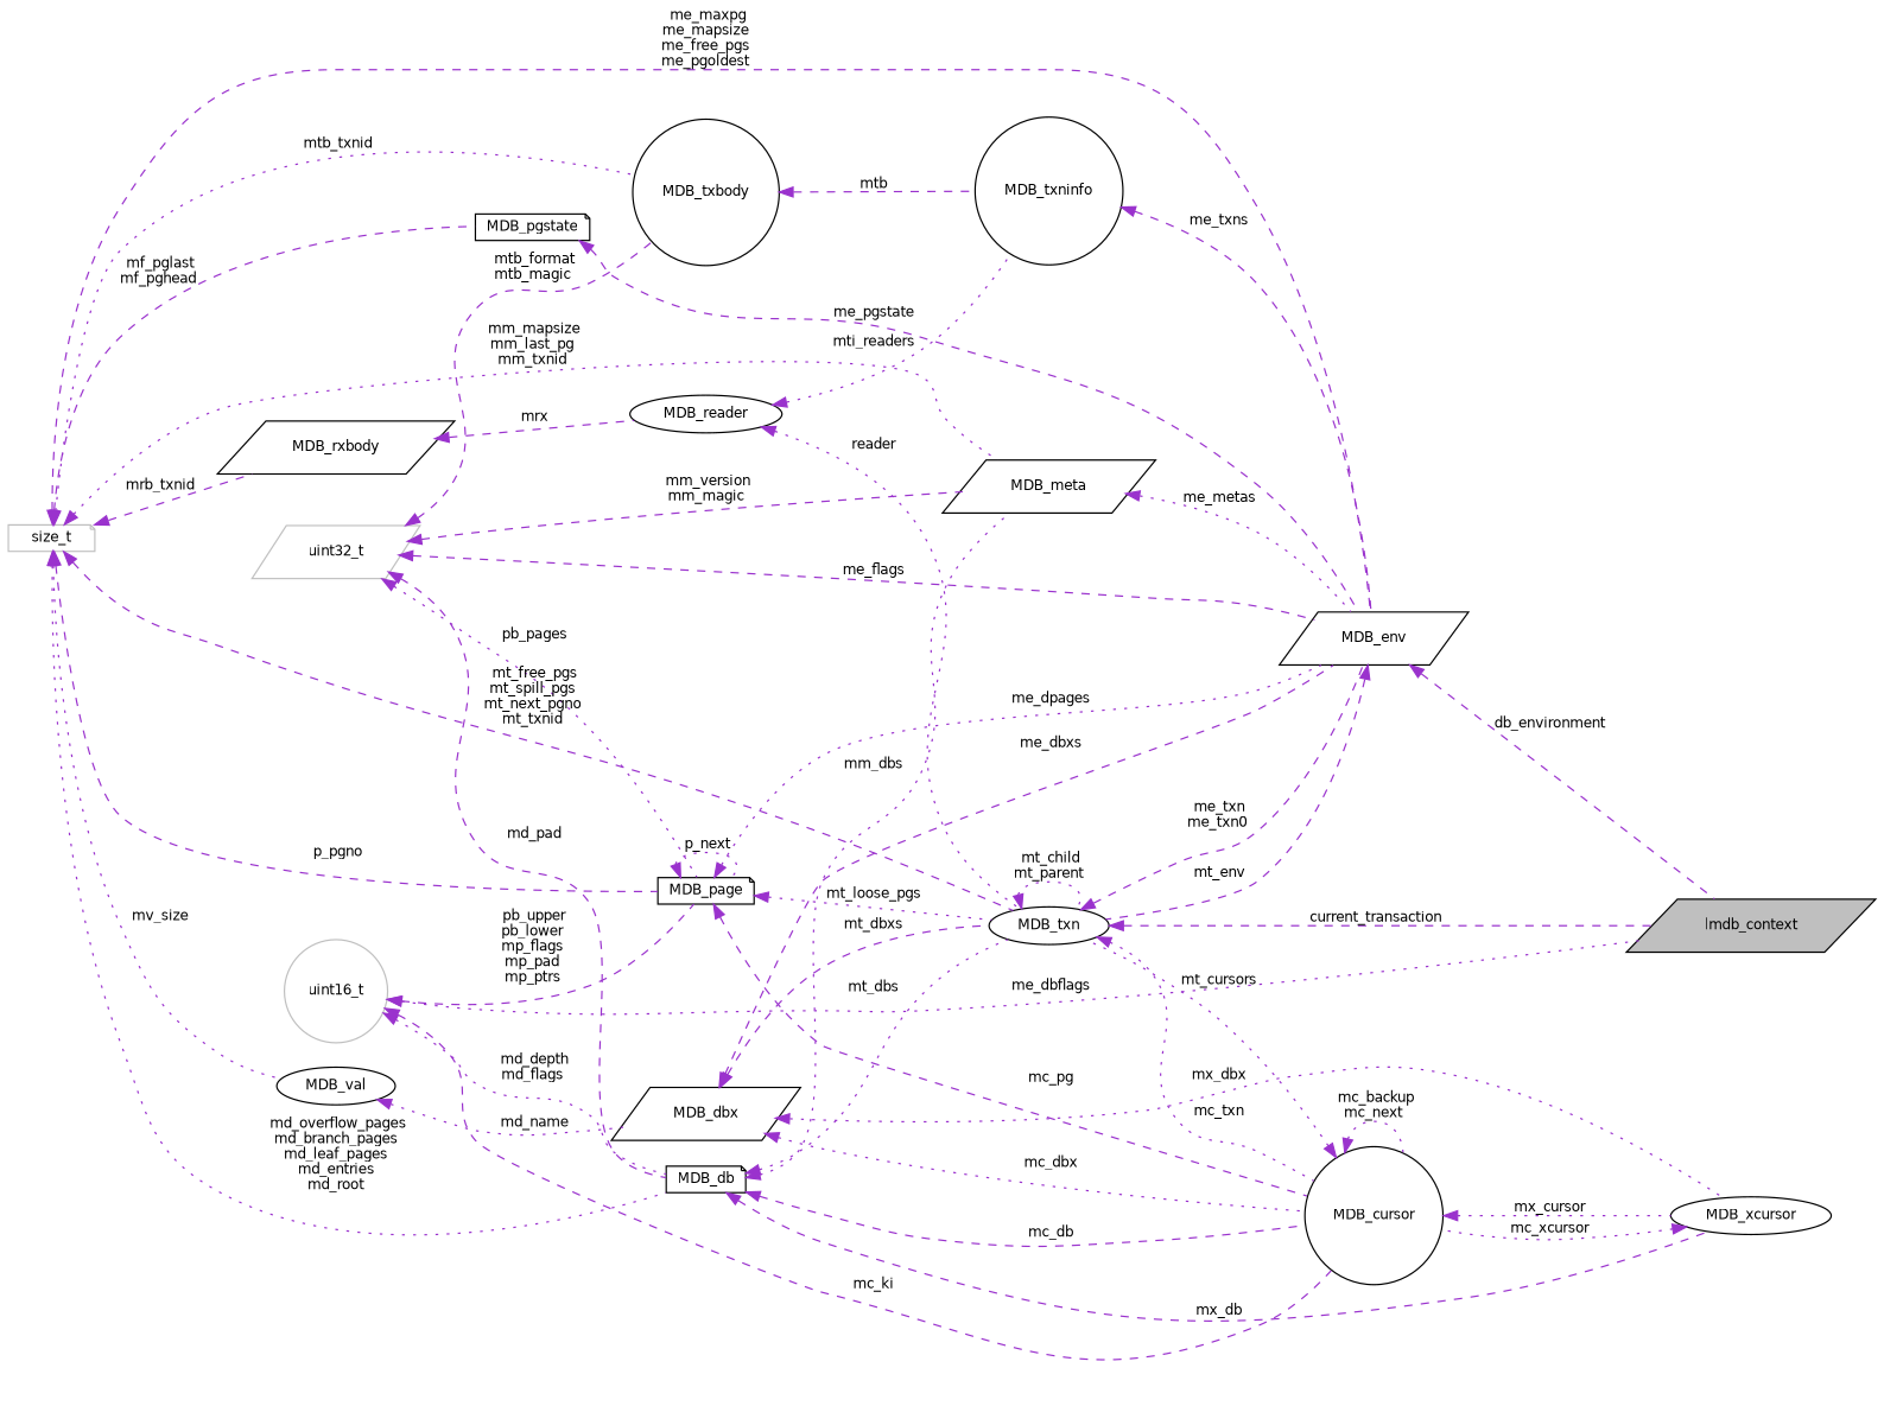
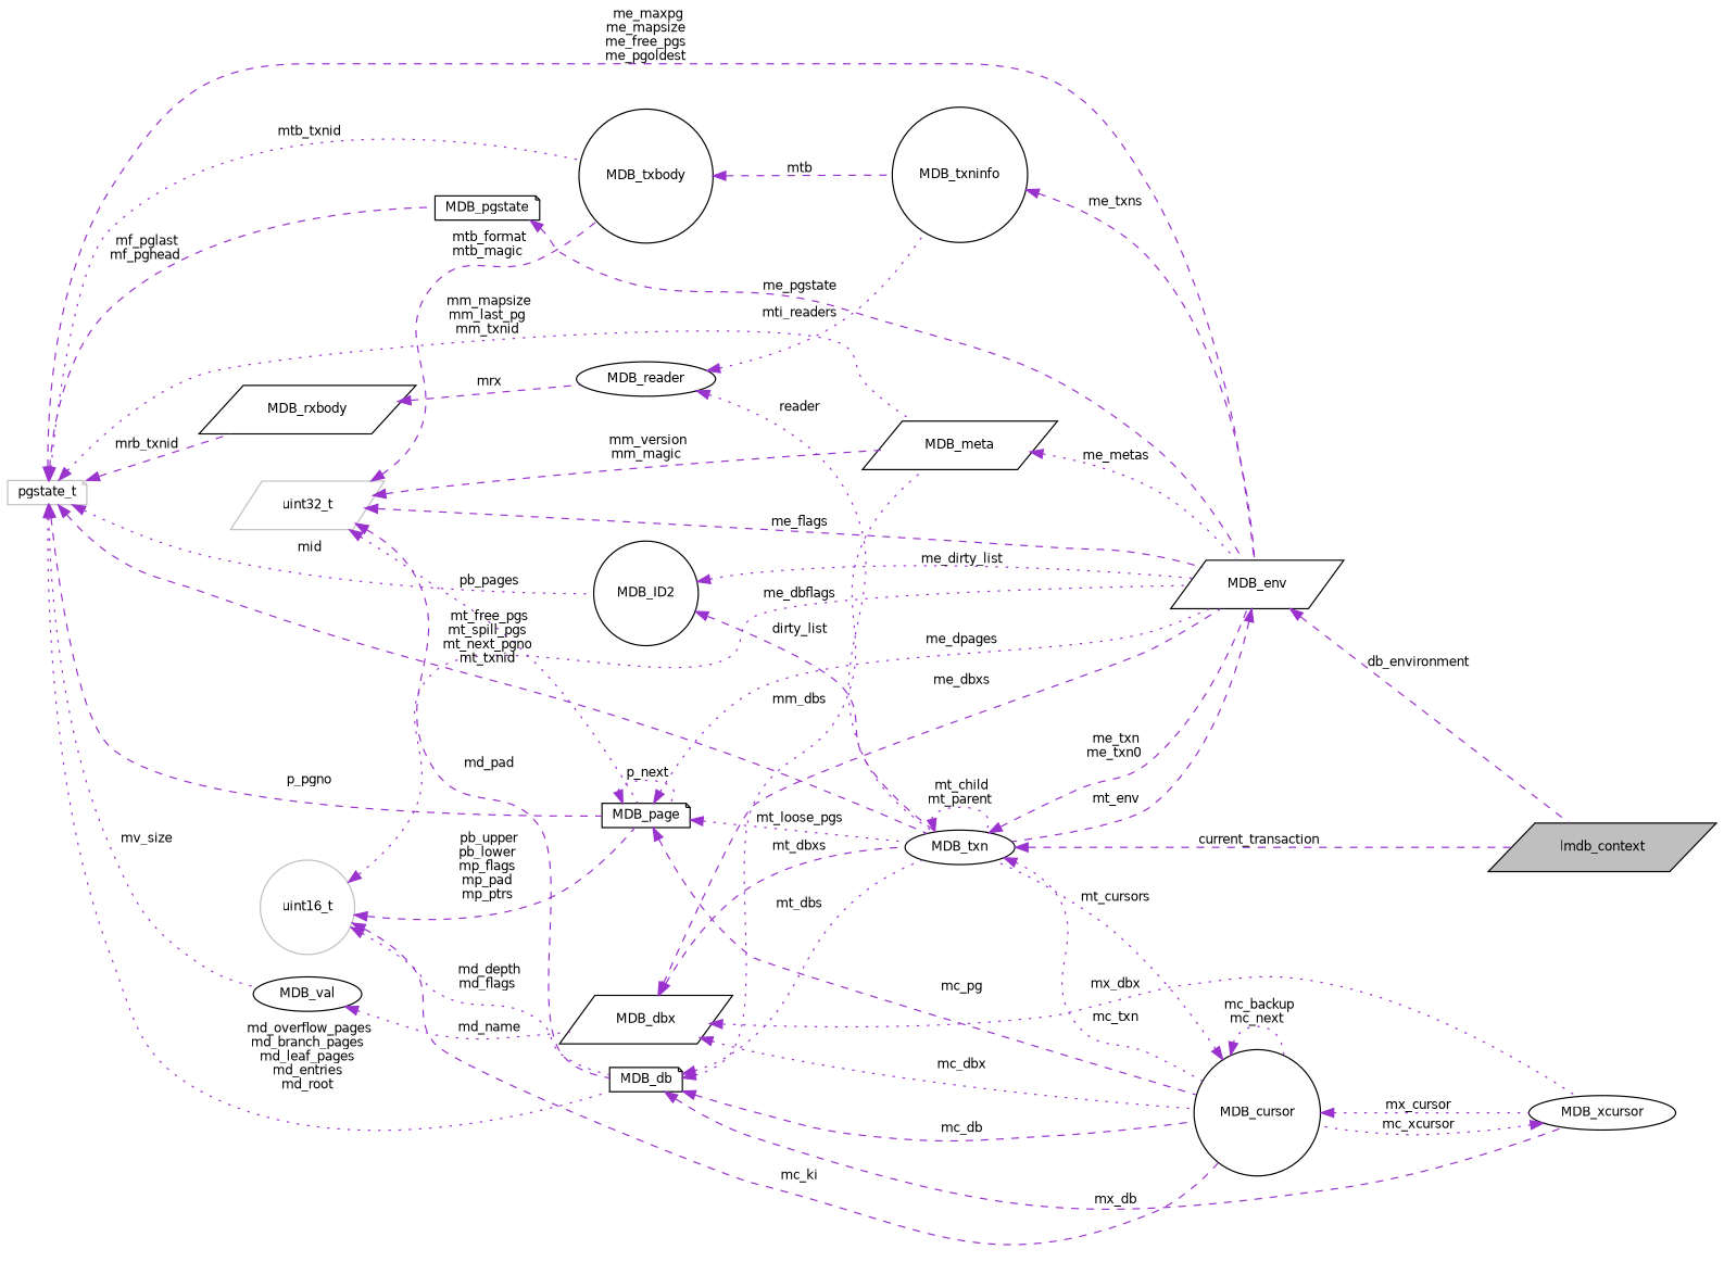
  digraph {
    rankdir=LR
    node [color=black fillcolor=white fontname=Helvetica fontsize=10 shape=parallelogram style=filled]
    edge [color=darkorchid3 dir=back fontname=Helvetica fontsize=10 labelfontname=Helvetica labelfontsize=10 style=dotted]
    n1 [fillcolor=grey75 fontcolor=black height=0.2 label=lmdb_context width=0.4]
    n2 [height=0.2 label=MDB_txn shape=ellipse width=0.4]
    n3 [height=0.2 label=MDB_cursor shape=circle width=0.4]
    n4 [height=0.2 label=MDB_env width=0.4]
    n5 [height=0.2 label=MDB_xcursor shape=ellipse width=0.4]
    n6 [height=0.2 label=MDB_db shape=note width=0.4]
    n7 [height=0.2 label=MDB_meta width=0.4]
    n8 [color=grey75 height=0.2 label=uint32_t width=0.4]
    n9 [height=0.2 label=MDB_page shape=note width=0.4]
    n10 [height=0.2 label=MDB_txbody shape=circle width=0.4]
    n11 [height=0.2 label=MDB_txninfo shape=circle width=0.4]
    n12 [color=grey75 height=0.2 label=uint16_t shape=circle width=0.4]
-   n13 [color=grey75 height=0.2 label=size_t shape=note width=0.4]
+   n13 [color=grey75 height=0.2 label=pgstate_t shape=note width=0.4]
    n14 [height=0.2 label=MDB_val shape=ellipse width=0.4]
    n15 [height=0.2 label=MDB_rxbody width=0.4]
+   n16 [height=0.2 label=MDB_ID2 shape=circle width=0.4]
    n17 [height=0.2 label=MDB_pgstate shape=note width=0.4]
    n18 [height=0.2 label=MDB_dbx width=0.4]
    n19 [height=0.2 label=MDB_reader shape=ellipse width=0.4]
    n2 -> n1 [label=" current_transaction" style=dashed]
    n2 -> n2 [label=" mt_child\nmt_parent"]
    n2 -> n3 [label=" mc_txn"]
    n2 -> n4 [label=" me_txn\nme_txn0" style=dashed]
    n3 -> n2 [label=" mt_cursors"]
    n3 -> n3 [label=" mc_backup\nmc_next"]
    n3 -> n5 [label=" mx_cursor"]
    n4 -> n1 [label=" db_environment" style=dashed]
    n4 -> n2 [label=" mt_env" style=dashed]
    n5 -> n3 [label=" mc_xcursor"]
    n6 -> n2 [label=" mt_dbs"]
    n6 -> n3 [label=" mc_db" style=dashed]
    n6 -> n5 [label=" mx_db" style=dashed]
    n6 -> n7 [label=" mm_dbs"]
    n7 -> n4 [label=" me_metas"]
    n8 -> n4 [label=" me_flags" style=dashed]
    n8 -> n6 [label=" md_pad" style=dashed]
    n8 -> n7 [label=" mm_version\nmm_magic" style=dashed]
    n8 -> n9 [label=" pb_pages"]
    n8 -> n10 [label=" mtb_format\nmtb_magic" style=dashed]
    n9 -> n2 [label=" mt_loose_pgs"]
    n9 -> n3 [label=" mc_pg" style=dashed]
    n9 -> n4 [label=" me_dpages"]
    n9 -> n9 [label=" p_next"]
    n10 -> n11 [label=" mtb" style=dashed]
    n11 -> n4 [label=" me_txns" style=dashed]
    n12 -> n3 [label=" mc_ki" style=dashed]
-   n12 -> n1 [label=" me_dbflags"]
+   n12 -> n4 [label=" me_dbflags"]
    n12 -> n6 [label=" md_depth\nmd_flags"]
    n12 -> n9 [label=" pb_upper\npb_lower\nmp_flags\nmp_pad\nmp_ptrs" style=dashed]
    n13 -> n2 [label=" mt_free_pgs\nmt_spill_pgs\nmt_next_pgno\nmt_txnid" style=dashed]
    n13 -> n4 [label=" me_maxpg\nme_mapsize\nme_free_pgs\nme_pgoldest" style=dashed]
    n13 -> n6 [label=" md_overflow_pages\nmd_branch_pages\nmd_leaf_pages\nmd_entries\nmd_root"]
    n13 -> n7 [label=" mm_mapsize\nmm_last_pg\nmm_txnid"]
    n13 -> n9 [label=" p_pgno" style=dashed]
    n13 -> n10 [label=" mtb_txnid"]
    n13 -> n14 [label=" mv_size"]
    n13 -> n15 [label=" mrb_txnid" style=dashed]
+   n13 -> n16 [label=" mid"]
    n13 -> n17 [label=" mf_pglast\nmf_pghead" style=dashed]
    n14 -> n18 [label=" md_name"]
    n15 -> n19 [label=" mrx" style=dashed]
+   n16 -> n2 [label=" dirty_list" style=dashed]
+   n16 -> n4 [label=" me_dirty_list"]
    n17 -> n4 [label=" me_pgstate" style=dashed]
    n18 -> n2 [label=" mt_dbxs" style=dashed]
    n18 -> n3 [label=" mc_dbx"]
    n18 -> n4 [label=" me_dbxs" style=dashed]
    n18 -> n5 [label=" mx_dbx"]
    n19 -> n2 [label=" reader"]
    n19 -> n11 [label=" mti_readers"]
  }
